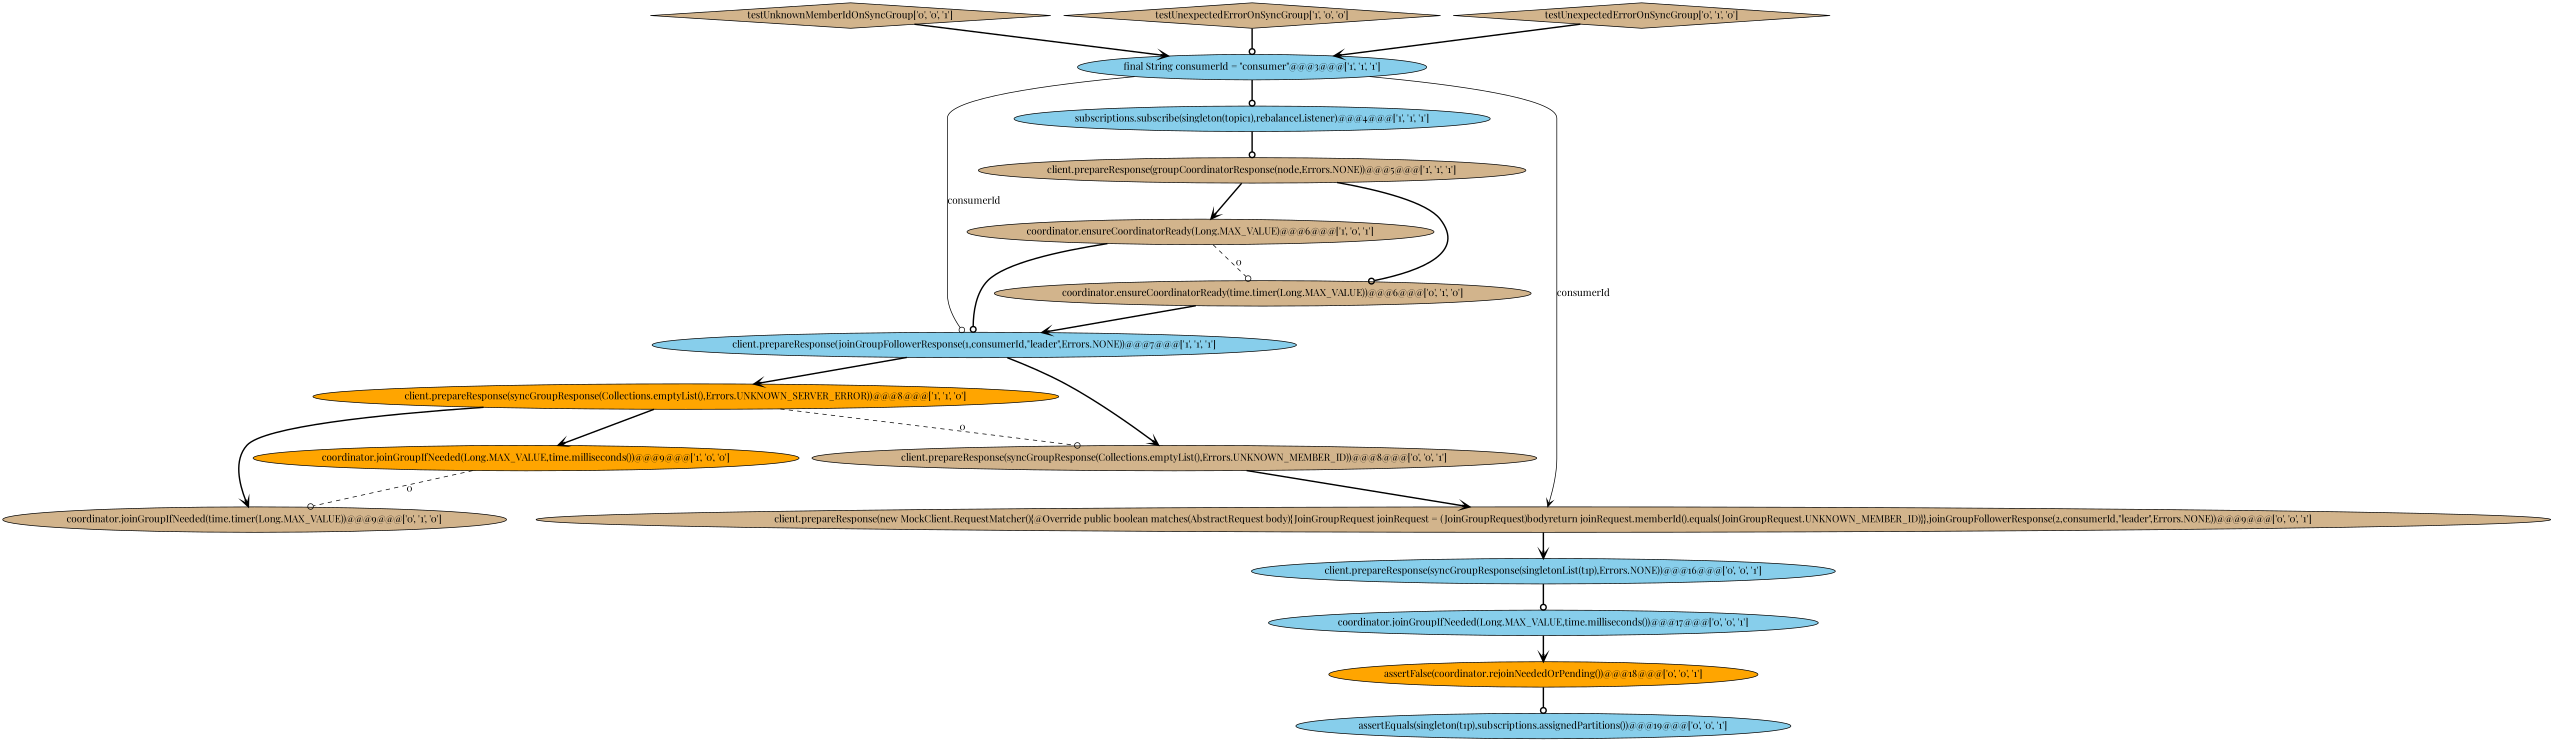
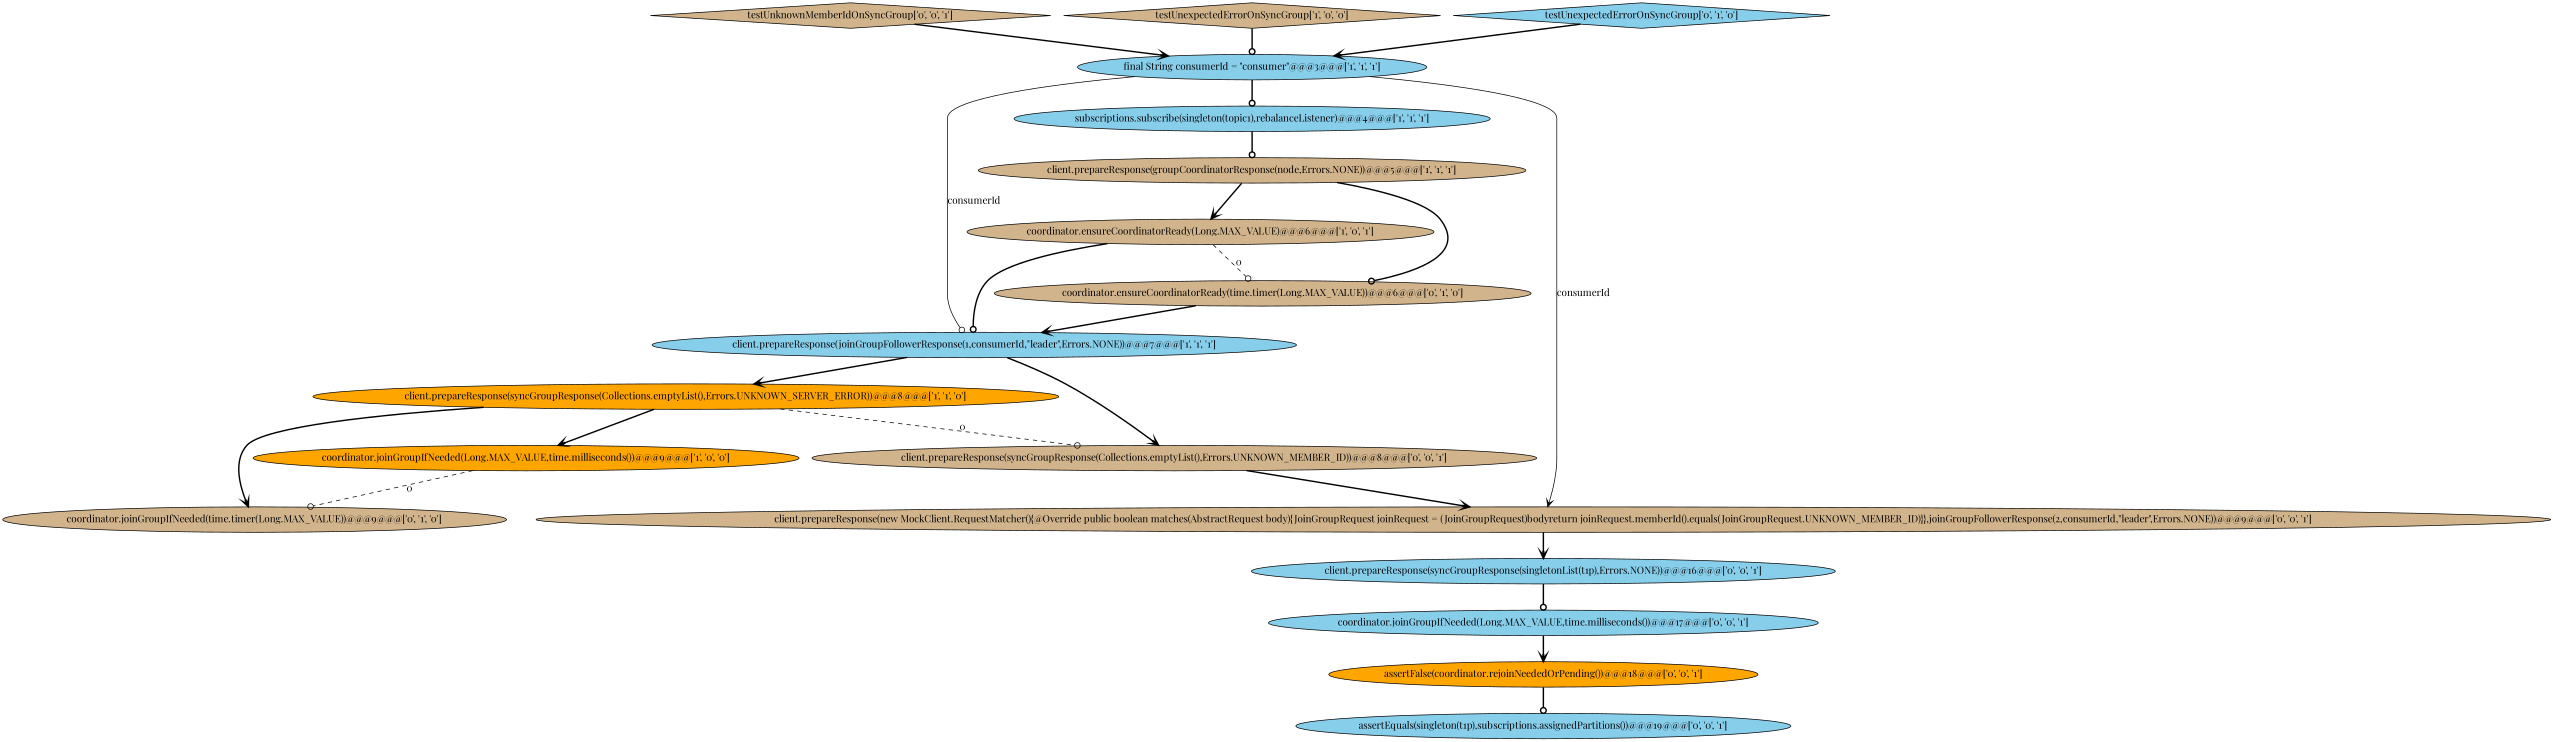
  digraph {
    fontname="Playfair Display"
    node [fillcolor=tan shape=ellipse style=filled fontname="Playfair Display"]
    edge [style=bold arrowhead=vee fontname="Playfair Display"]
    n1 [fillcolor=skyblue label="final String consumerId = \"consumer\"@@@3@@@['1', '1', '1']"]
    n2 [fillcolor=skyblue label="client.prepareResponse(joinGroupFollowerResponse(1,consumerId,\"leader\",Errors.NONE))@@@7@@@['1', '1', '1']"]
    n3 [fillcolor=skyblue label="subscriptions.subscribe(singleton(topic1),rebalanceListener)@@@4@@@['1', '1', '1']"]
    n4 [label="client.prepareResponse(new MockClient.RequestMatcher(){@Override public boolean matches(AbstractRequest body){JoinGroupRequest joinRequest = (JoinGroupRequest)bodyreturn joinRequest.memberId().equals(JoinGroupRequest.UNKNOWN_MEMBER_ID)}},joinGroupFollowerResponse(2,consumerId,\"leader\",Errors.NONE))@@@9@@@['0', '0', '1']"]
    n5 [label="coordinator.ensureCoordinatorReady(Long.MAX_VALUE)@@@6@@@['1', '0', '1']"]
    n6 [label="coordinator.ensureCoordinatorReady(time.timer(Long.MAX_VALUE))@@@6@@@['0', '1', '0']"]
    n7 [label="testUnknownMemberIdOnSyncGroup['0', '0', '1']" shape=diamond]
    n8 [label="client.prepareResponse(groupCoordinatorResponse(node,Errors.NONE))@@@5@@@['1', '1', '1']"]
    n9 [label="testUnexpectedErrorOnSyncGroup['1', '0', '0']" shape=diamond]
    n10 [fillcolor=skyblue label="client.prepareResponse(syncGroupResponse(singletonList(t1p),Errors.NONE))@@@16@@@['0', '0', '1']"]
    n11 [fillcolor=skyblue label="coordinator.joinGroupIfNeeded(Long.MAX_VALUE,time.milliseconds())@@@17@@@['0', '0', '1']"]
    n12 [label="coordinator.joinGroupIfNeeded(time.timer(Long.MAX_VALUE))@@@9@@@['0', '1', '0']"]
    n13 [label="client.prepareResponse(syncGroupResponse(Collections.emptyList(),Errors.UNKNOWN_MEMBER_ID))@@@8@@@['0', '0', '1']"]
    n14 [fillcolor=orange label="client.prepareResponse(syncGroupResponse(Collections.emptyList(),Errors.UNKNOWN_SERVER_ERROR))@@@8@@@['1', '1', '0']"]
    n15 [fillcolor=orange label="coordinator.joinGroupIfNeeded(Long.MAX_VALUE,time.milliseconds())@@@9@@@['1', '0', '0']"]
    n16 [fillcolor=orange label="assertFalse(coordinator.rejoinNeededOrPending())@@@18@@@['0', '0', '1']"]
    n17 [fillcolor=skyblue label="assertEquals(singleton(t1p),subscriptions.assignedPartitions())@@@19@@@['0', '0', '1']"]
-   n18 [label="testUnexpectedErrorOnSyncGroup['0', '1', '0']" shape=diamond]
+   n18 [fillcolor=skyblue label="testUnexpectedErrorOnSyncGroup['0', '1', '0']" shape=diamond]
    n1 -> n2 [label=consumerId style=solid arrowhead=odot]
    n1 -> n3 [arrowhead=odot]
    n1 -> n4 [label=consumerId style=solid]
    n2 -> n13
    n2 -> n14
    n3 -> n8 [arrowhead=odot]
    n4 -> n10
    n5 -> n2 [arrowhead=odot]
    n5 -> n6 [label=0 style=dashed arrowhead=odot]
    n6 -> n2
    n7 -> n1
    n8 -> n5
    n8 -> n6 [arrowhead=odot]
    n9 -> n1 [arrowhead=odot]
    n10 -> n11 [arrowhead=odot]
    n11 -> n16
    n13 -> n4
    n14 -> n12
    n14 -> n13 [label=0 style=dashed arrowhead=odot]
    n14 -> n15
    n15 -> n12 [label=0 style=dashed arrowhead=odot]
    n16 -> n17 [arrowhead=odot]
    n18 -> n1
  }
